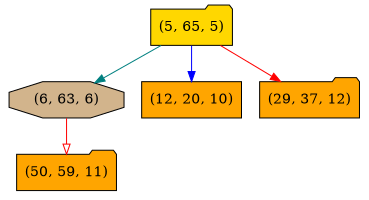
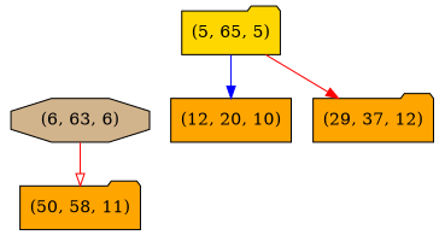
  digraph {
    node [fillcolor=orange shape=folder style=filled]
    edge [arrowhead=normal color=red]
    "(5, 65, 5)" [fillcolor=gold]
    "(6, 63, 6)" [fillcolor=tan shape=octagon]
    "(12, 20, 10)" [shape=box]
    "(29, 37, 12)"
-   "(50, 58, 11)" [label="(50, 59, 11)"]
-   "(5, 65, 5)" -> "(6, 63, 6)" [color=teal]
+   "(50, 58, 11)"
    "(5, 65, 5)" -> "(12, 20, 10)" [color=blue]
    "(5, 65, 5)" -> "(29, 37, 12)"
    "(6, 63, 6)" -> "(50, 58, 11)" [arrowhead=onormal]
  }
